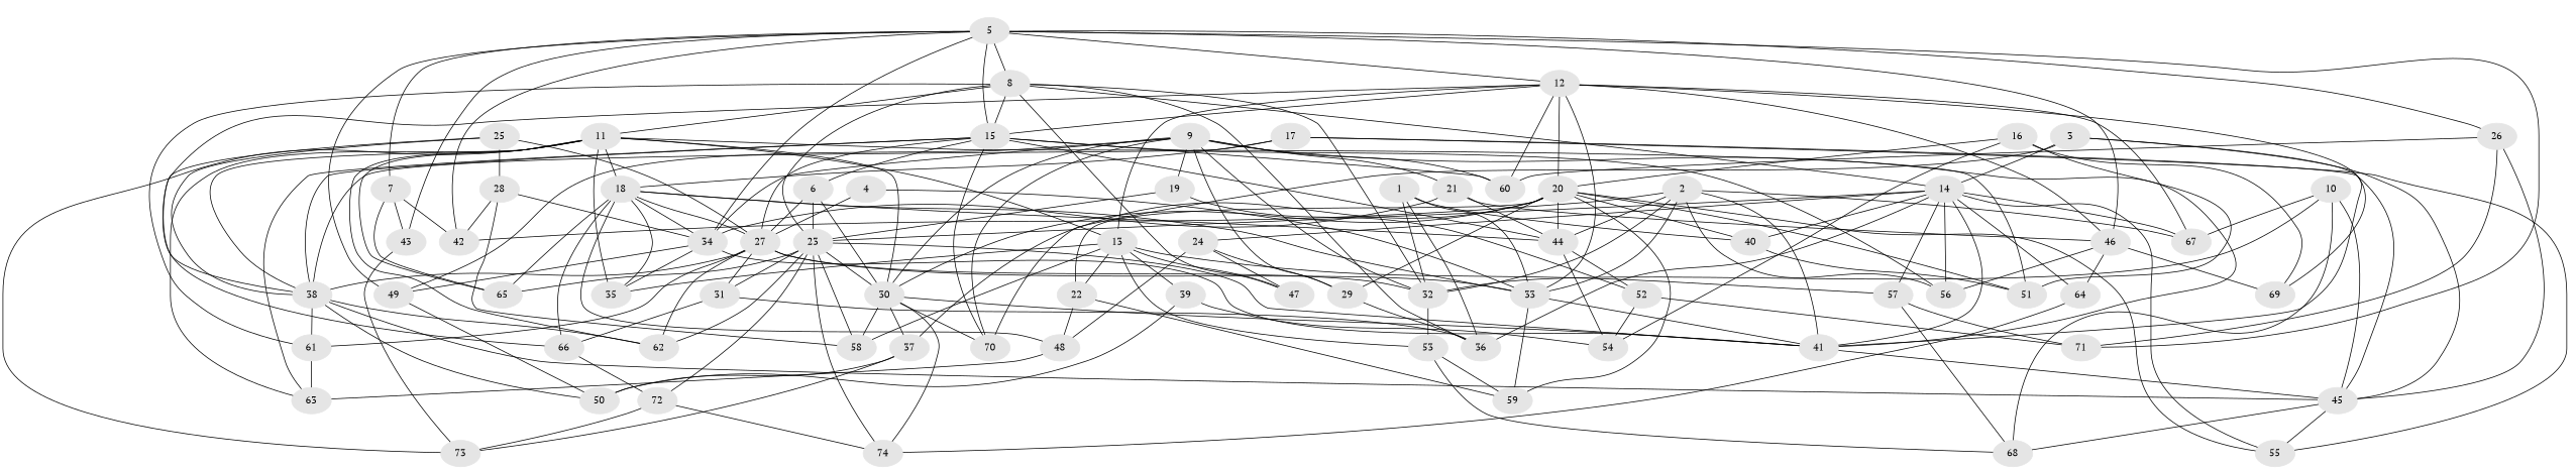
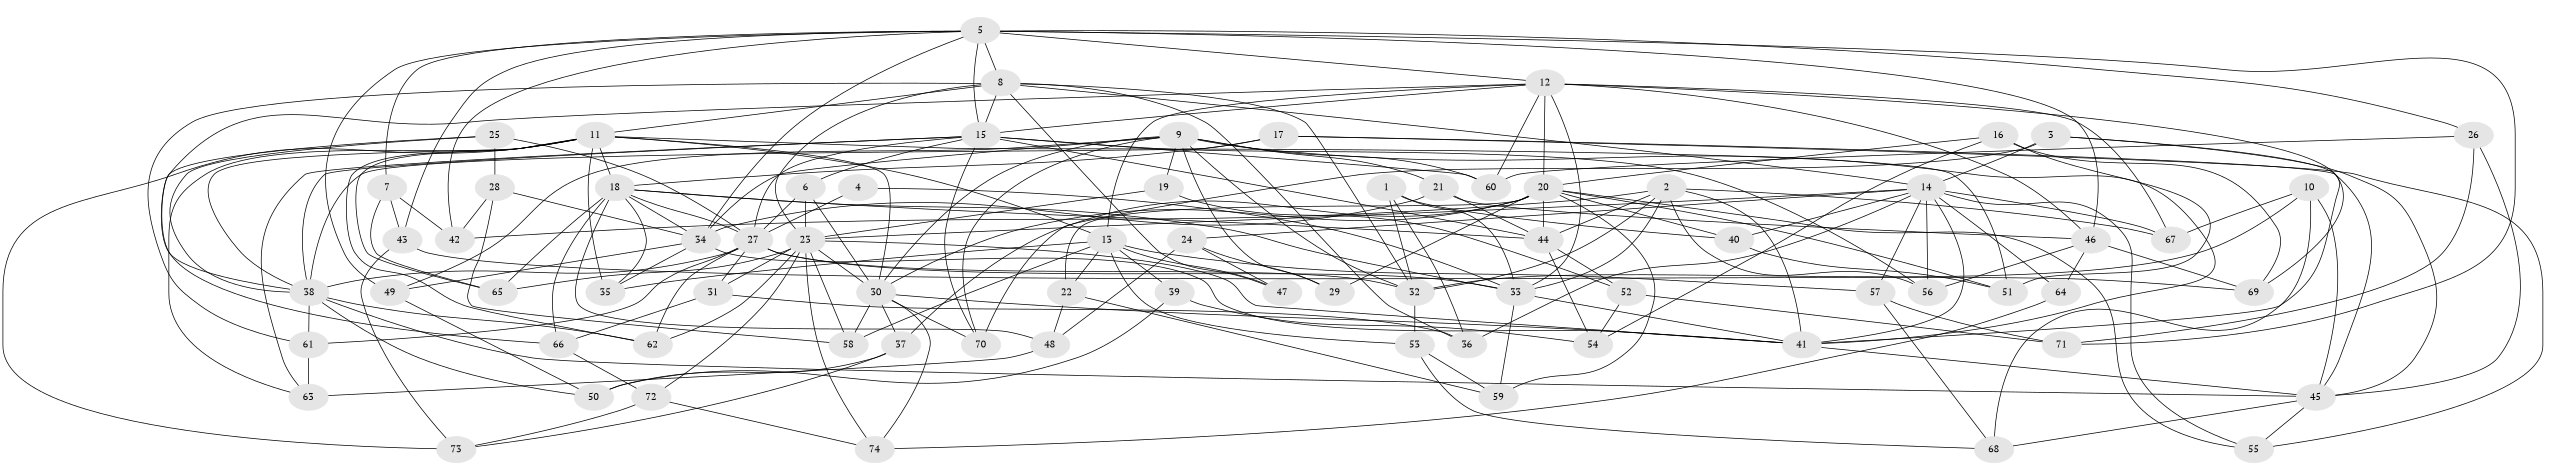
  graph {
    fontname="PT Serif"
    node [color=gray90 fontname="PT Serif" style=filled]
    edge [fontname="PT Serif" weight=1.0]
    1
    32
    33
    36
    40
    53
    41
    59
    51
    2
    42
    44
    56
    67
    45
    54
    52
    3
    14
    70
    23
    57
    24
    55
    64
    68
    4
    27
    6
    30
    61
    38
    62
    31
    5
    7
    8
    12
    15
    26
    34
    43
    46
    49
    71
    65
    11
    47
    60
    13
    20
    69
    63
    35
    73
    50
    58
    72
    74
    37
    18
    9
    19
    21
    29
    10
    22
    39
    48
    66
    16
    17
    25
    28
    1 -- 32
    1 -- 33
    1 -- 36
    1 -- 40
    32 -- 53
    33 -- 41
    33 -- 59
    40 -- 51
    53 -- 59
    53 -- 68
    41 -- 45
    2 -- 32
    2 -- 33
    2 -- 41 [weight=2.0]
    2 -- 42
    2 -- 44
    2 -- 56
    2 -- 67
    44 -- 54
    44 -- 52
    45 -- 55
    45 -- 68
    52 -- 54
    52 -- 71
    3 -- 41
    3 -- 45
    3 -- 14
    3 -- 70
    14 -- 36
    14 -- 40
    14 -- 41
    14 -- 56
    14 -- 67
    14 -- 23
    14 -- 57
    14 -- 24
    14 -- 55
    14 -- 64
    23 -- 41
    23 -- 30
    23 -- 62
    23 -- 31
    23 -- 65
    23 -- 58
    23 -- 72
    23 -- 74
    57 -- 68
    57 -- 71
    24 -- 47
    24 -- 29
    24 -- 48
    64 -- 74
    4 -- 33
    4 -- 27 [weight=2.0]
    27 -- 32
    27 -- 33
    27 -- 61
    27 -- 38
    27 -- 62
    27 -- 31
    6 -- 23
    6 -- 27
    6 -- 30
    30 -- 41
    30 -- 70
    30 -- 58
    30 -- 74
    30 -- 37
    61 -- 63
    38 -- 45
    38 -- 61
    38 -- 62
    38 -- 50
    31 -- 36
    31 -- 66
    5 -- 42
    5 -- 7
    5 -- 8
    5 -- 12
    5 -- 15
    5 -- 26
    5 -- 34
    5 -- 43
    5 -- 46 [weight=2.0]
    5 -- 49
    5 -- 71
    7 -- 42
    7 -- 43
    7 -- 65
    8 -- 32
    8 -- 36
    8 -- 14
    8 -- 23
    8 -- 61
    8 -- 15
    8 -- 11 [weight=2.0]
    8 -- 47
    12 -- 33 [weight=2.0]
    12 -- 67
    12 -- 38
    12 -- 15
    12 -- 46
    12 -- 60
    12 -- 13
    12 -- 20 [weight=2.0]
    12 -- 69
    15 -- 44
    15 -- 56
    15 -- 70
    15 -- 27
    15 -- 6
    15 -- 38
    15 -- 60
    15 -- 63
    26 -- 45
    26 -- 71
    26 -- 60
    34 -- 41
    34 -- 49
    34 -- 35
+   43 -- 69
    43 -- 73
    46 -- 56
    46 -- 64 [weight=2.0]
    46 -- 69
    49 -- 50
    11 -- 51
    11 -- 30
    11 -- 38
    11 -- 62
    11 -- 65
    11 -- 13
    11 -- 63
    11 -- 35
    11 -- 73
    11 -- 18
    13 -- 53
    13 -- 57
    13 -- 47
    13 -- 35
    13 -- 58
    13 -- 22
    13 -- 39 [weight=2.0]
    20 -- 40
    20 -- 59
    20 -- 51
    20 -- 44
    20 -- 55
    20 -- 30
    20 -- 37
    20 -- 29
    20 -- 22
    72 -- 73
    72 -- 74
    37 -- 73
    37 -- 50
    18 -- 33 [weight=2.0]
    18 -- 44 [weight=2.0]
    18 -- 27
    18 -- 34
    18 -- 65
    18 -- 35
    18 -- 48
    18 -- 66
    9 -- 32 [weight=2.0]
    9 -- 41
    9 -- 70
    9 -- 30
    9 -- 34
    9 -- 49
    9 -- 60
    9 -- 19 [weight=2.0]
    9 -- 21
    9 -- 29
    19 -- 52
    19 -- 23
    21 -- 44
    21 -- 34
    21 -- 46
-   29 -- 36
    10 -- 32
    10 -- 67
    10 -- 45
    10 -- 68
    22 -- 59
    22 -- 48
    39 -- 54
    39 -- 50
    48 -- 63
    66 -- 72
    16 -- 51
    16 -- 54
    16 -- 20
    16 -- 69
    17 -- 45
    17 -- 55
    17 -- 38
    17 -- 18
    25 -- 27
    25 -- 38
    25 -- 66
    25 -- 28
    28 -- 42
    28 -- 34
    28 -- 58
  }
